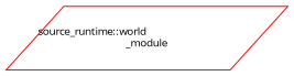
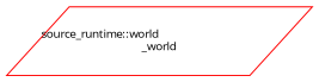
  digraph {
    rankdir=LR
    fontname="Open Sans"
-   n1 [color=red fillcolor=white fontname="Open Sans" fontsize=10 height=0.2 label="source_runtime::world\l_module" shape=parallelogram style=filled width=0.4]
+   n1 [color=red fillcolor=white fontname="Open Sans" fontsize=10 height=0.2 label="source_runtime::world\l_world" shape=parallelogram style=filled width=0.4]
  }
